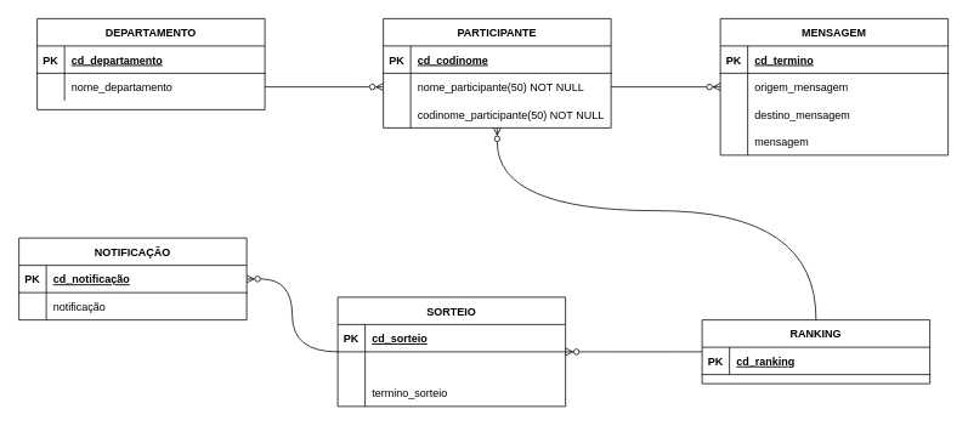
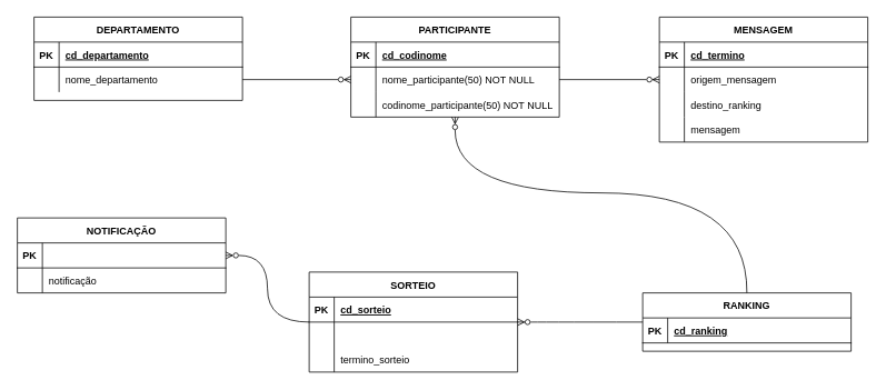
  <mxCell id="0" />
  <mxCell id="1" parent="0" />
  <mxCell id="2" style="edgeStyle=orthogonalEdgeStyle;shape=connector;rounded=0;orthogonalLoop=1;jettySize=auto;html=1;labelBackgroundColor=default;strokeColor=default;strokeWidth=1;align=center;verticalAlign=middle;fontFamily=Helvetica;fontSize=11;fontColor=default;startArrow=ERzeroToMany;startFill=0;endArrow=none;endFill=0;curved=1;" edge="1" parent="1" source="3" target="54"><mxGeometry relative="1" as="geometry"><mxPoint x="760" y="386" as="targetPoint" /></mxGeometry></mxCell>
  <mxCell id="3" value="SORTEIO" style="shape=table;startSize=30;container=1;collapsible=1;childLayout=tableLayout;fixedRows=1;rowLines=0;fontStyle=1;align=center;resizeLast=1;" vertex="1" parent="1"><mxGeometry x="370" y="326" width="250" height="120" as="geometry" /></mxCell>
  <mxCell id="4" value="" style="shape=partialRectangle;collapsible=0;dropTarget=0;pointerEvents=0;fillColor=none;points=[[0,0.5],[1,0.5]];portConstraint=eastwest;top=0;left=0;right=0;bottom=1;" vertex="1" parent="3"><mxGeometry y="30" width="250" height="30" as="geometry" /></mxCell>
  <mxCell id="5" value="PK" style="shape=partialRectangle;overflow=hidden;connectable=0;fillColor=none;top=0;left=0;bottom=0;right=0;fontStyle=1;" vertex="1" parent="4"><mxGeometry width="30" height="30" as="geometry"><mxRectangle width="30" height="30" as="alternateBounds" /></mxGeometry></mxCell>
  <mxCell id="6" value="cd_sorteio" style="shape=partialRectangle;overflow=hidden;connectable=0;fillColor=none;top=0;left=0;bottom=0;right=0;align=left;spacingLeft=6;fontStyle=5;" vertex="1" parent="4"><mxGeometry x="30" width="220" height="30" as="geometry"><mxRectangle width="220" height="30" as="alternateBounds" /></mxGeometry></mxCell>
  <mxCell id="7" value="" style="shape=partialRectangle;collapsible=0;dropTarget=0;pointerEvents=0;fillColor=none;points=[[0,0.5],[1,0.5]];portConstraint=eastwest;top=0;left=0;right=0;bottom=0;" vertex="1" parent="3"><mxGeometry y="60" width="250" height="30" as="geometry" /></mxCell>
  <mxCell id="8" value="" style="shape=partialRectangle;overflow=hidden;connectable=0;fillColor=none;top=0;left=0;bottom=0;right=0;" vertex="1" parent="7"><mxGeometry width="30" height="30" as="geometry"><mxRectangle width="30" height="30" as="alternateBounds" /></mxGeometry></mxCell>
  <mxCell id="9" value="" style="shape=partialRectangle;collapsible=0;dropTarget=0;pointerEvents=0;fillColor=none;points=[[0,0.5],[1,0.5]];portConstraint=eastwest;top=0;left=0;right=0;bottom=0;" vertex="1" parent="3"><mxGeometry y="90" width="250" height="30" as="geometry" /></mxCell>
  <mxCell id="10" value="" style="shape=partialRectangle;overflow=hidden;connectable=0;fillColor=none;top=0;left=0;bottom=0;right=0;" vertex="1" parent="9"><mxGeometry width="30" height="30" as="geometry"><mxRectangle width="30" height="30" as="alternateBounds" /></mxGeometry></mxCell>
  <mxCell id="11" value="termino_sorteio" style="shape=partialRectangle;overflow=hidden;connectable=0;fillColor=none;top=0;left=0;bottom=0;right=0;align=left;spacingLeft=6;" vertex="1" parent="9"><mxGeometry x="30" width="220" height="30" as="geometry"><mxRectangle width="220" height="30" as="alternateBounds" /></mxGeometry></mxCell>
  <mxCell id="12" value="DEPARTAMENTO" style="shape=table;startSize=30;container=1;collapsible=1;childLayout=tableLayout;fixedRows=1;rowLines=0;fontStyle=1;align=center;resizeLast=1;" vertex="1" parent="1"><mxGeometry x="40" y="20" width="250" height="100" as="geometry" /></mxCell>
  <mxCell id="13" value="" style="shape=partialRectangle;collapsible=0;dropTarget=0;pointerEvents=0;fillColor=none;points=[[0,0.5],[1,0.5]];portConstraint=eastwest;top=0;left=0;right=0;bottom=1;" vertex="1" parent="12"><mxGeometry y="30" width="250" height="30" as="geometry" /></mxCell>
  <mxCell id="14" value="PK" style="shape=partialRectangle;overflow=hidden;connectable=0;fillColor=none;top=0;left=0;bottom=0;right=0;fontStyle=1;" vertex="1" parent="13"><mxGeometry width="30" height="30" as="geometry"><mxRectangle width="30" height="30" as="alternateBounds" /></mxGeometry></mxCell>
  <mxCell id="15" value="cd_departamento" style="shape=partialRectangle;overflow=hidden;connectable=0;fillColor=none;top=0;left=0;bottom=0;right=0;align=left;spacingLeft=6;fontStyle=5;" vertex="1" parent="13"><mxGeometry x="30" width="220" height="30" as="geometry"><mxRectangle width="220" height="30" as="alternateBounds" /></mxGeometry></mxCell>
  <mxCell id="16" value="" style="shape=partialRectangle;collapsible=0;dropTarget=0;pointerEvents=0;fillColor=none;points=[[0,0.5],[1,0.5]];portConstraint=eastwest;top=0;left=0;right=0;bottom=0;" vertex="1" parent="12"><mxGeometry y="60" width="250" height="30" as="geometry" /></mxCell>
  <mxCell id="17" value="" style="shape=partialRectangle;overflow=hidden;connectable=0;fillColor=none;top=0;left=0;bottom=0;right=0;" vertex="1" parent="16"><mxGeometry width="30" height="30" as="geometry"><mxRectangle width="30" height="30" as="alternateBounds" /></mxGeometry></mxCell>
  <mxCell id="18" value="nome_departamento" style="shape=partialRectangle;overflow=hidden;connectable=0;fillColor=none;top=0;left=0;bottom=0;right=0;align=left;spacingLeft=6;" vertex="1" parent="16"><mxGeometry x="30" width="220" height="30" as="geometry"><mxRectangle width="220" height="30" as="alternateBounds" /></mxGeometry></mxCell>
  <mxCell id="19" value="PARTICIPANTE" style="shape=table;startSize=30;container=1;collapsible=1;childLayout=tableLayout;fixedRows=1;rowLines=0;fontStyle=1;align=center;resizeLast=1;" vertex="1" parent="1"><mxGeometry x="420" y="20" width="250" height="120" as="geometry" /></mxCell>
  <mxCell id="20" value="" style="shape=partialRectangle;collapsible=0;dropTarget=0;pointerEvents=0;fillColor=none;points=[[0,0.5],[1,0.5]];portConstraint=eastwest;top=0;left=0;right=0;bottom=1;" vertex="1" parent="19"><mxGeometry y="30" width="250" height="30" as="geometry" /></mxCell>
  <mxCell id="21" value="PK" style="shape=partialRectangle;overflow=hidden;connectable=0;fillColor=none;top=0;left=0;bottom=0;right=0;fontStyle=1;" vertex="1" parent="20"><mxGeometry width="30" height="30" as="geometry"><mxRectangle width="30" height="30" as="alternateBounds" /></mxGeometry></mxCell>
  <mxCell id="22" value="cd_codinome" style="shape=partialRectangle;overflow=hidden;connectable=0;fillColor=none;top=0;left=0;bottom=0;right=0;align=left;spacingLeft=6;fontStyle=5;" vertex="1" parent="20"><mxGeometry x="30" width="220" height="30" as="geometry"><mxRectangle width="220" height="30" as="alternateBounds" /></mxGeometry></mxCell>
  <mxCell id="23" value="" style="shape=partialRectangle;collapsible=0;dropTarget=0;pointerEvents=0;fillColor=none;points=[[0,0.5],[1,0.5]];portConstraint=eastwest;top=0;left=0;right=0;bottom=0;" vertex="1" parent="19"><mxGeometry y="60" width="250" height="30" as="geometry" /></mxCell>
  <mxCell id="24" value="" style="shape=partialRectangle;overflow=hidden;connectable=0;fillColor=none;top=0;left=0;bottom=0;right=0;" vertex="1" parent="23"><mxGeometry width="30" height="30" as="geometry"><mxRectangle width="30" height="30" as="alternateBounds" /></mxGeometry></mxCell>
  <mxCell id="25" value="nome_participante(50) NOT NULL" style="shape=partialRectangle;overflow=hidden;connectable=0;fillColor=none;top=0;left=0;bottom=0;right=0;align=left;spacingLeft=6;" vertex="1" parent="23"><mxGeometry x="30" width="220" height="30" as="geometry"><mxRectangle width="220" height="30" as="alternateBounds" /></mxGeometry></mxCell>
  <mxCell id="26" value="" style="shape=partialRectangle;collapsible=0;dropTarget=0;pointerEvents=0;fillColor=none;points=[[0,0.5],[1,0.5]];portConstraint=eastwest;top=0;left=0;right=0;bottom=0;" vertex="1" parent="19"><mxGeometry y="90" width="250" height="30" as="geometry" /></mxCell>
  <mxCell id="27" value="" style="shape=partialRectangle;overflow=hidden;connectable=0;fillColor=none;top=0;left=0;bottom=0;right=0;" vertex="1" parent="26"><mxGeometry width="30" height="30" as="geometry"><mxRectangle width="30" height="30" as="alternateBounds" /></mxGeometry></mxCell>
  <mxCell id="28" value="codinome_participante(50) NOT NULL" style="shape=partialRectangle;overflow=hidden;connectable=0;fillColor=none;top=0;left=0;bottom=0;right=0;align=left;spacingLeft=6;" vertex="1" parent="26"><mxGeometry x="30" width="220" height="30" as="geometry"><mxRectangle width="220" height="30" as="alternateBounds" /></mxGeometry></mxCell>
  <mxCell id="29" value="MENSAGEM" style="shape=table;startSize=30;container=1;collapsible=1;childLayout=tableLayout;fixedRows=1;rowLines=0;fontStyle=1;align=center;resizeLast=1;" vertex="1" parent="1"><mxGeometry x="790" y="20" width="250" height="150" as="geometry" /></mxCell>
  <mxCell id="30" value="" style="shape=partialRectangle;collapsible=0;dropTarget=0;pointerEvents=0;fillColor=none;points=[[0,0.5],[1,0.5]];portConstraint=eastwest;top=0;left=0;right=0;bottom=1;" vertex="1" parent="29"><mxGeometry y="30" width="250" height="30" as="geometry" /></mxCell>
  <mxCell id="31" value="PK" style="shape=partialRectangle;overflow=hidden;connectable=0;fillColor=none;top=0;left=0;bottom=0;right=0;fontStyle=1;" vertex="1" parent="30"><mxGeometry width="30" height="30" as="geometry"><mxRectangle width="30" height="30" as="alternateBounds" /></mxGeometry></mxCell>
  <mxCell id="32" value="cd_termino" style="shape=partialRectangle;overflow=hidden;connectable=0;fillColor=none;top=0;left=0;bottom=0;right=0;align=left;spacingLeft=6;fontStyle=5;" vertex="1" parent="30"><mxGeometry x="30" width="220" height="30" as="geometry"><mxRectangle width="220" height="30" as="alternateBounds" /></mxGeometry></mxCell>
  <mxCell id="33" value="" style="shape=partialRectangle;collapsible=0;dropTarget=0;pointerEvents=0;fillColor=none;points=[[0,0.5],[1,0.5]];portConstraint=eastwest;top=0;left=0;right=0;bottom=0;" vertex="1" parent="29"><mxGeometry y="60" width="250" height="30" as="geometry" /></mxCell>
  <mxCell id="34" value="" style="shape=partialRectangle;overflow=hidden;connectable=0;fillColor=none;top=0;left=0;bottom=0;right=0;" vertex="1" parent="33"><mxGeometry width="30" height="30" as="geometry"><mxRectangle width="30" height="30" as="alternateBounds" /></mxGeometry></mxCell>
  <mxCell id="35" value="origem_mensagem" style="shape=partialRectangle;overflow=hidden;connectable=0;fillColor=none;top=0;left=0;bottom=0;right=0;align=left;spacingLeft=6;" vertex="1" parent="33"><mxGeometry x="30" width="220" height="30" as="geometry"><mxRectangle width="220" height="30" as="alternateBounds" /></mxGeometry></mxCell>
  <mxCell id="36" value="" style="shape=partialRectangle;collapsible=0;dropTarget=0;pointerEvents=0;fillColor=none;points=[[0,0.5],[1,0.5]];portConstraint=eastwest;top=0;left=0;right=0;bottom=0;" vertex="1" parent="29"><mxGeometry y="90" width="250" height="30" as="geometry" /></mxCell>
  <mxCell id="37" value="" style="shape=partialRectangle;overflow=hidden;connectable=0;fillColor=none;top=0;left=0;bottom=0;right=0;" vertex="1" parent="36"><mxGeometry width="30" height="30" as="geometry"><mxRectangle width="30" height="30" as="alternateBounds" /></mxGeometry></mxCell>
- <mxCell id="38" value="destino_mensagem" style="shape=partialRectangle;overflow=hidden;connectable=0;fillColor=none;top=0;left=0;bottom=0;right=0;align=left;spacingLeft=6;" vertex="1" parent="36"><mxGeometry x="30" width="220" height="30" as="geometry"><mxRectangle width="220" height="30" as="alternateBounds" /></mxGeometry></mxCell>
+ <mxCell id="38" value="destino_ranking" style="shape=partialRectangle;overflow=hidden;connectable=0;fillColor=none;top=0;left=0;bottom=0;right=0;align=left;spacingLeft=6;" vertex="1" parent="36"><mxGeometry x="30" width="220" height="30" as="geometry"><mxRectangle width="220" height="30" as="alternateBounds" /></mxGeometry></mxCell>
  <mxCell id="39" value="" style="shape=partialRectangle;collapsible=0;dropTarget=0;pointerEvents=0;fillColor=none;points=[[0,0.5],[1,0.5]];portConstraint=eastwest;top=0;left=0;right=0;bottom=0;" vertex="1" parent="29"><mxGeometry y="120" width="250" height="30" as="geometry" /></mxCell>
  <mxCell id="40" value="" style="shape=partialRectangle;overflow=hidden;connectable=0;fillColor=none;top=0;left=0;bottom=0;right=0;" vertex="1" parent="39"><mxGeometry width="30" height="30" as="geometry"><mxRectangle width="30" height="30" as="alternateBounds" /></mxGeometry></mxCell>
  <mxCell id="41" value="mensagem" style="shape=partialRectangle;overflow=hidden;connectable=0;fillColor=none;top=0;left=0;bottom=0;right=0;align=left;spacingLeft=6;" vertex="1" parent="39"><mxGeometry x="30" width="220" height="30" as="geometry"><mxRectangle width="220" height="30" as="alternateBounds" /></mxGeometry></mxCell>
  <mxCell id="42" value="NOTIFICAÇÃO" style="shape=table;startSize=30;container=1;collapsible=1;childLayout=tableLayout;fixedRows=1;rowLines=0;fontStyle=1;align=center;resizeLast=1;" vertex="1" parent="1"><mxGeometry x="20" y="261" width="250" height="90" as="geometry" /></mxCell>
  <mxCell id="43" value="" style="shape=partialRectangle;collapsible=0;dropTarget=0;pointerEvents=0;fillColor=none;points=[[0,0.5],[1,0.5]];portConstraint=eastwest;top=0;left=0;right=0;bottom=1;" vertex="1" parent="42"><mxGeometry y="30" width="250" height="30" as="geometry" /></mxCell>
  <mxCell id="44" value="PK" style="shape=partialRectangle;overflow=hidden;connectable=0;fillColor=none;top=0;left=0;bottom=0;right=0;fontStyle=1;" vertex="1" parent="43"><mxGeometry width="30" height="30" as="geometry"><mxRectangle width="30" height="30" as="alternateBounds" /></mxGeometry></mxCell>
- <mxCell id="45" value="cd_notificação" style="shape=partialRectangle;overflow=hidden;connectable=0;fillColor=none;top=0;left=0;bottom=0;right=0;align=left;spacingLeft=6;fontStyle=5;" vertex="1" parent="43"><mxGeometry x="30" width="220" height="30" as="geometry"><mxRectangle width="220" height="30" as="alternateBounds" /></mxGeometry></mxCell>
  <mxCell id="46" value="" style="shape=partialRectangle;collapsible=0;dropTarget=0;pointerEvents=0;fillColor=none;points=[[0,0.5],[1,0.5]];portConstraint=eastwest;top=0;left=0;right=0;bottom=0;" vertex="1" parent="42"><mxGeometry y="60" width="250" height="30" as="geometry" /></mxCell>
  <mxCell id="47" value="" style="shape=partialRectangle;overflow=hidden;connectable=0;fillColor=none;top=0;left=0;bottom=0;right=0;" vertex="1" parent="46"><mxGeometry width="30" height="30" as="geometry"><mxRectangle width="30" height="30" as="alternateBounds" /></mxGeometry></mxCell>
  <mxCell id="48" value="notificação" style="shape=partialRectangle;overflow=hidden;connectable=0;fillColor=none;top=0;left=0;bottom=0;right=0;align=left;spacingLeft=6;" vertex="1" parent="46"><mxGeometry x="30" width="220" height="30" as="geometry"><mxRectangle width="220" height="30" as="alternateBounds" /></mxGeometry></mxCell>
  <mxCell id="49" style="edgeStyle=orthogonalEdgeStyle;rounded=0;orthogonalLoop=1;jettySize=auto;html=1;exitX=0;exitY=0.5;exitDx=0;exitDy=0;entryX=1;entryY=0.5;entryDx=0;entryDy=0;endArrow=none;endFill=0;startArrow=ERzeroToMany;startFill=0;strokeWidth=1;" edge="1" parent="1" source="33" target="23"><mxGeometry relative="1" as="geometry" /></mxCell>
  <mxCell id="50" style="edgeStyle=orthogonalEdgeStyle;shape=connector;rounded=0;orthogonalLoop=1;jettySize=auto;html=1;exitX=0;exitY=0.5;exitDx=0;exitDy=0;labelBackgroundColor=default;strokeColor=default;strokeWidth=1;align=center;verticalAlign=middle;fontFamily=Helvetica;fontSize=11;fontColor=default;startArrow=ERzeroToMany;startFill=0;endArrow=none;endFill=0;" edge="1" parent="1" source="23" target="16"><mxGeometry relative="1" as="geometry" /></mxCell>
  <mxCell id="51" style="edgeStyle=orthogonalEdgeStyle;shape=connector;rounded=0;orthogonalLoop=1;jettySize=auto;html=1;exitX=1;exitY=0.5;exitDx=0;exitDy=0;entryX=0;entryY=0.5;entryDx=0;entryDy=0;labelBackgroundColor=default;strokeColor=default;strokeWidth=1;align=center;verticalAlign=middle;fontFamily=Helvetica;fontSize=11;fontColor=default;startArrow=ERzeroToMany;startFill=0;endArrow=none;endFill=0;curved=1;" edge="1" parent="1" source="43" target="3"><mxGeometry relative="1" as="geometry" /></mxCell>
  <mxCell id="52" value="" style="shape=partialRectangle;collapsible=0;dropTarget=0;pointerEvents=0;fillColor=none;points=[[0,0.5],[1,0.5]];portConstraint=eastwest;top=0;left=0;right=0;bottom=0;" vertex="1" parent="1"><mxGeometry x="680" y="321" width="250" height="30" as="geometry" /></mxCell>
  <mxCell id="53" value="" style="shape=partialRectangle;overflow=hidden;connectable=0;fillColor=none;top=0;left=0;bottom=0;right=0;" vertex="1" parent="52"><mxGeometry width="30" height="30" as="geometry"><mxRectangle width="30" height="30" as="alternateBounds" /></mxGeometry></mxCell>
  <mxCell id="54" value="RANKING" style="shape=table;startSize=30;container=1;collapsible=1;childLayout=tableLayout;fixedRows=1;rowLines=0;fontStyle=1;align=center;resizeLast=1;" vertex="1" parent="1"><mxGeometry x="770" y="351" width="250" height="70" as="geometry" /></mxCell>
  <mxCell id="55" value="" style="shape=partialRectangle;collapsible=0;dropTarget=0;pointerEvents=0;fillColor=none;points=[[0,0.5],[1,0.5]];portConstraint=eastwest;top=0;left=0;right=0;bottom=1;" vertex="1" parent="54"><mxGeometry y="30" width="250" height="30" as="geometry" /></mxCell>
  <mxCell id="56" value="PK" style="shape=partialRectangle;overflow=hidden;connectable=0;fillColor=none;top=0;left=0;bottom=0;right=0;fontStyle=1;" vertex="1" parent="55"><mxGeometry width="30" height="30" as="geometry"><mxRectangle width="30" height="30" as="alternateBounds" /></mxGeometry></mxCell>
  <mxCell id="57" value="cd_ranking" style="shape=partialRectangle;overflow=hidden;connectable=0;fillColor=none;top=0;left=0;bottom=0;right=0;align=left;spacingLeft=6;fontStyle=5;" vertex="1" parent="55"><mxGeometry x="30" width="220" height="30" as="geometry"><mxRectangle width="220" height="30" as="alternateBounds" /></mxGeometry></mxCell>
  <mxCell id="58" style="edgeStyle=orthogonalEdgeStyle;shape=connector;rounded=0;orthogonalLoop=1;jettySize=auto;html=1;labelBackgroundColor=default;strokeColor=default;strokeWidth=1;align=center;verticalAlign=middle;fontFamily=Helvetica;fontSize=11;fontColor=default;startArrow=ERzeroToMany;startFill=0;endArrow=none;endFill=0;curved=1;" edge="1" parent="1" source="26"><mxGeometry relative="1" as="geometry"><mxPoint x="895" y="351" as="targetPoint" /><Array as="points"><mxPoint x="545" y="231" /><mxPoint x="896" y="231" /></Array></mxGeometry></mxCell>
